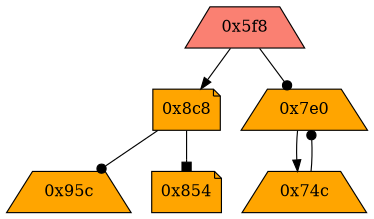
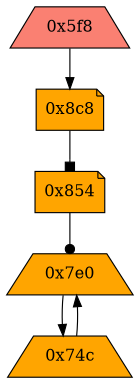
  strict digraph {
    "edge"="{}"
    file="/Users/mark/Documents/deobfus-2019-ccs/ALL-CFG/small-programs/16b-1-2-0-0-dc-2-1-1/1528_recovered.dot"
    "graph"="{u'file': u'/Users/mark/Documents/deobfus-2019-ccs/ALL-CFG/small-programs/16b-1-2-0-0-dc-2-1-1/1528_recovered.dot'}"
    "node"="{u'opcode': u''}"
    node [fillcolor=orange shape=trapezium style=filled]
    edge [arrowhead=dot]
-   "0x95c" [opcode="[u'ldr', u'ldr', u'add', u'bl', u'mov', u'sub', u'pop']"]
    "0x8c8" [opcode="[u'ldr', u'str', u'str', u'ldr', u'ldr', u'ldrb', u'ldr', u'ldr', u'ldr', u'cmp', u'mov', u'b']" shape=note]
    "0x854" [opcode="[u'ldr', u'ldr', u'ldr', u'b']" shape=note]
    "0x7e0" [opcode="[u'str', u'str', u'ldr', u'ldrb', u'strb', u'ldr', u'ldr', u'ldrb', u'cmp', u'mov', u'b']"]
    "0x74c" [opcode="[u'ldrb', u'ldr', u'ldr', u'ldr', u'add', u'add', u'b']"]
    "0x5f8" [fillcolor=salmon opcode="[u'push', u'add', u'sub', u'ldr', u'ldr', u'mov', u'add', u'ldr', u'ldr', u'ldr', u'sub', u'sub', u'add', u'mul', u'mvn', u'mvn', u'mov', u'orr', u'mov', u'cmn', u'mov', u'cmp', u'mov', u'cmp', u'mov', u'strb', u'mov', u'cmn', u'strb', u'eor', u'mov', u'orr', u'eor', u'orr', u'ldr', u'ldr', u'mov', u'str', u'ldr', u'str', u'mov', u'and', u'orr', u'ldr', u'ldr', u'ldr', u'ldr', u'ldr', u'str', u'mov', u'mov', u'cmp', u'str', u'mov', u'str', u'ldr', u'ldr', u'str', u'ldr', u'ldr', u'str', u'str', u'b']"]
-   "0x8c8" -> "0x95c"
    "0x8c8" -> "0x854" [arrowhead=box]
-   "0x5f8" -> "0x7e0"
+   "0x854" -> "0x7e0"
    "0x7e0" -> "0x74c" [arrowhead=normal]
-   "0x74c" -> "0x7e0"
+   "0x74c" -> "0x7e0" [arrowhead=normal]
    "0x5f8" -> "0x8c8" [arrowhead=normal]
  }
